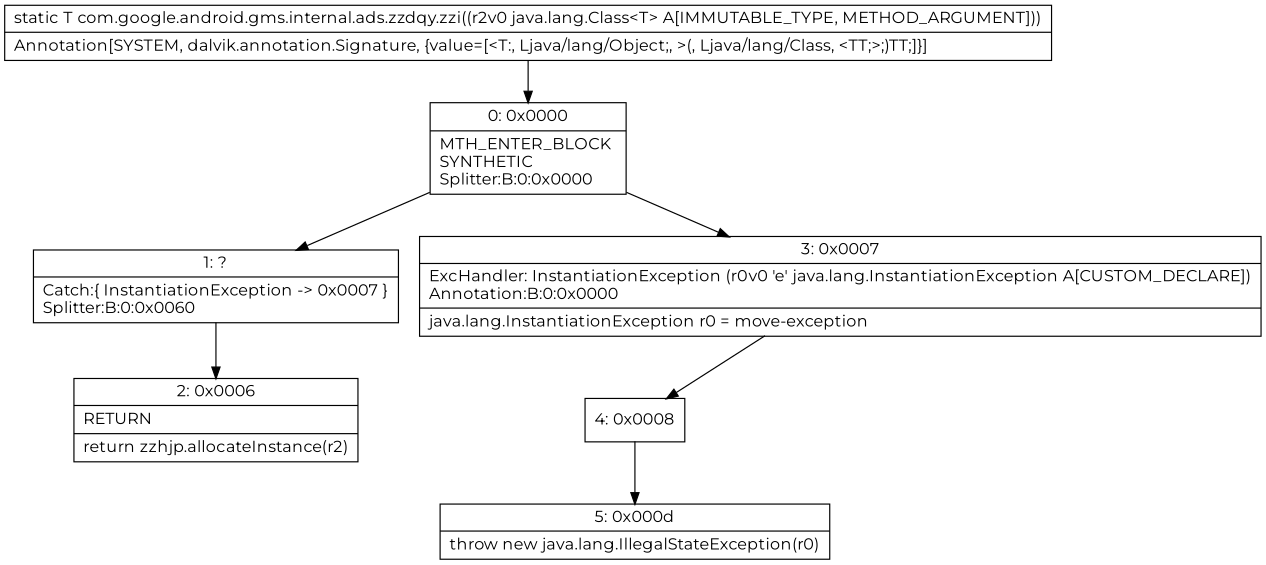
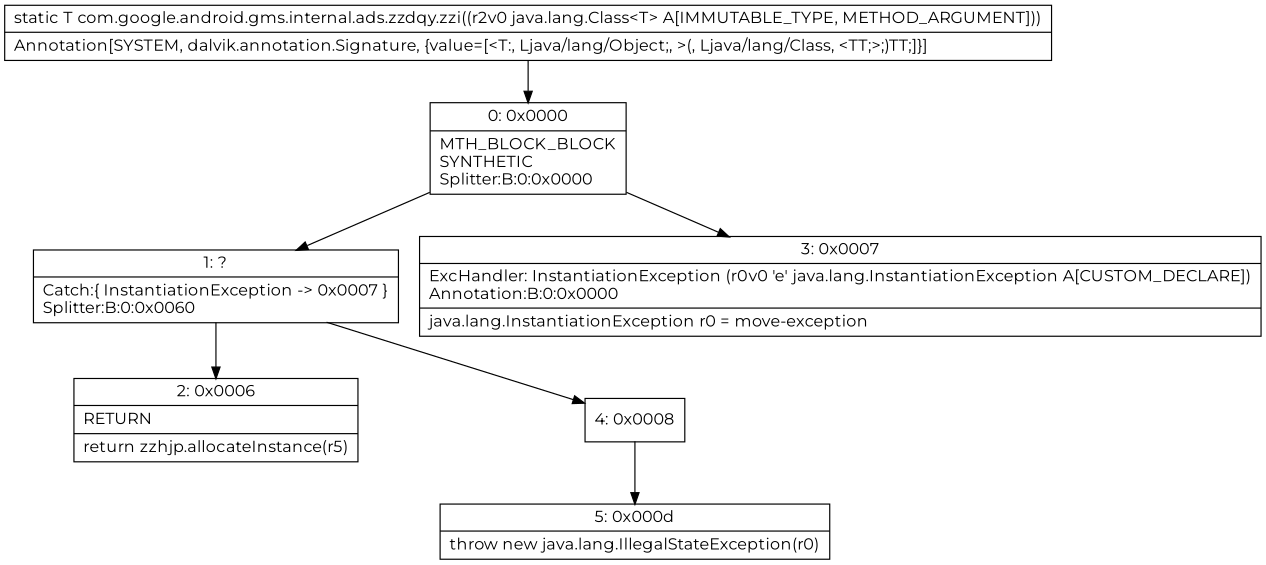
  digraph {
    fontname=Montserrat
    node [fontname=Montserrat shape=record]
    edge [fontname=Montserrat]
-   n1 [label="{0\:\ 0x0000|MTH_ENTER_BLOCK\lSYNTHETIC\lSplitter:B:0:0x0000\l}"]
+   n1 [label="{0\:\ 0x0000|MTH_BLOCK_BLOCK\lSYNTHETIC\lSplitter:B:0:0x0000\l}"]
    n2 [label="{1\:\ ?|Catch:\{ InstantiationException \-\> 0x0007 \}\lSplitter:B:0:0x0060\l}"]
    n3 [label="{3\:\ 0x0007|ExcHandler: InstantiationException (r0v0 'e' java.lang.InstantiationException A[CUSTOM_DECLARE])\lAnnotation:B:0:0x0000\l|java.lang.InstantiationException r0 = move\-exception\l}"]
-   n4 [label="{2\:\ 0x0006|RETURN\l|return zzhjp.allocateInstance(r2)\l}"]
+   n4 [label="{2\:\ 0x0006|RETURN\l|return zzhjp.allocateInstance(r5)\l}"]
    n5 [label="{4\:\ 0x0008}"]
    n6 [label="{5\:\ 0x000d|throw new java.lang.IllegalStateException(r0)\l}"]
    n7 [label="{static T com.google.android.gms.internal.ads.zzdqy.zzi((r2v0 java.lang.Class\<T\> A[IMMUTABLE_TYPE, METHOD_ARGUMENT]))  | Annotation[SYSTEM, dalvik.annotation.Signature, \{value=[\<T:, Ljava\/lang\/Object;, \>(, Ljava\/lang\/Class, \<TT;\>;)TT;]\}]\l}"]
    n1 -> n2
    n1 -> n3
    n2 -> n4
-   n3 -> n5
+   n2 -> n5
    n5 -> n6
    n7 -> n1
  }
